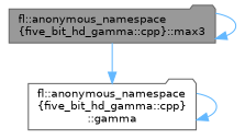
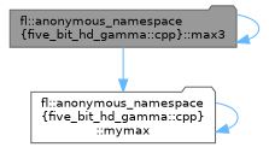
  digraph {
    rankdir=TB
    node [fontname=Helvetica fontsize=10 shape=folder style=filled]
    edge [color=steelblue1 fontname=Helvetica fontsize=10 labelfontname=Helvetica labelfontsize=10 style=solid]
    n1 [color=gray40 fillcolor=grey60 fontcolor=black height=0.2 label="fl::anonymous_namespace\l\{five_bit_hd_gamma::cpp\}::max3" width=0.4]
-   n2 [color=grey40 fillcolor=white height=0.2 label="fl::anonymous_namespace\l\{five_bit_hd_gamma::cpp\}\l::gamma" width=0.4]
+   n2 [color=grey40 fillcolor=white height=0.2 label="fl::anonymous_namespace\l\{five_bit_hd_gamma::cpp\}\l::mymax" width=0.4]
    n1 -> n1
    n1 -> n2
    n2 -> n2
  }
